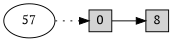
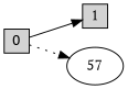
  digraph {
    fontname="PT Serif"
    rankdir=LR
    node [fontname="PT Serif" shape=box style=filled]
    edge [fontname="PT Serif"]
    n1 [height=0.3 label=0 width=0.3]
-   n2 [height=0.3 label=8 width=0.3]
+   n2 [height=0.3 label=1 width=0.3]
    n3 [label=57 shape="" style=""]
    n1 -> n2 [style=filled]
-   n3 -> n1 [style=dotted]
+   n1 -> n3 [style=dotted]
  }
